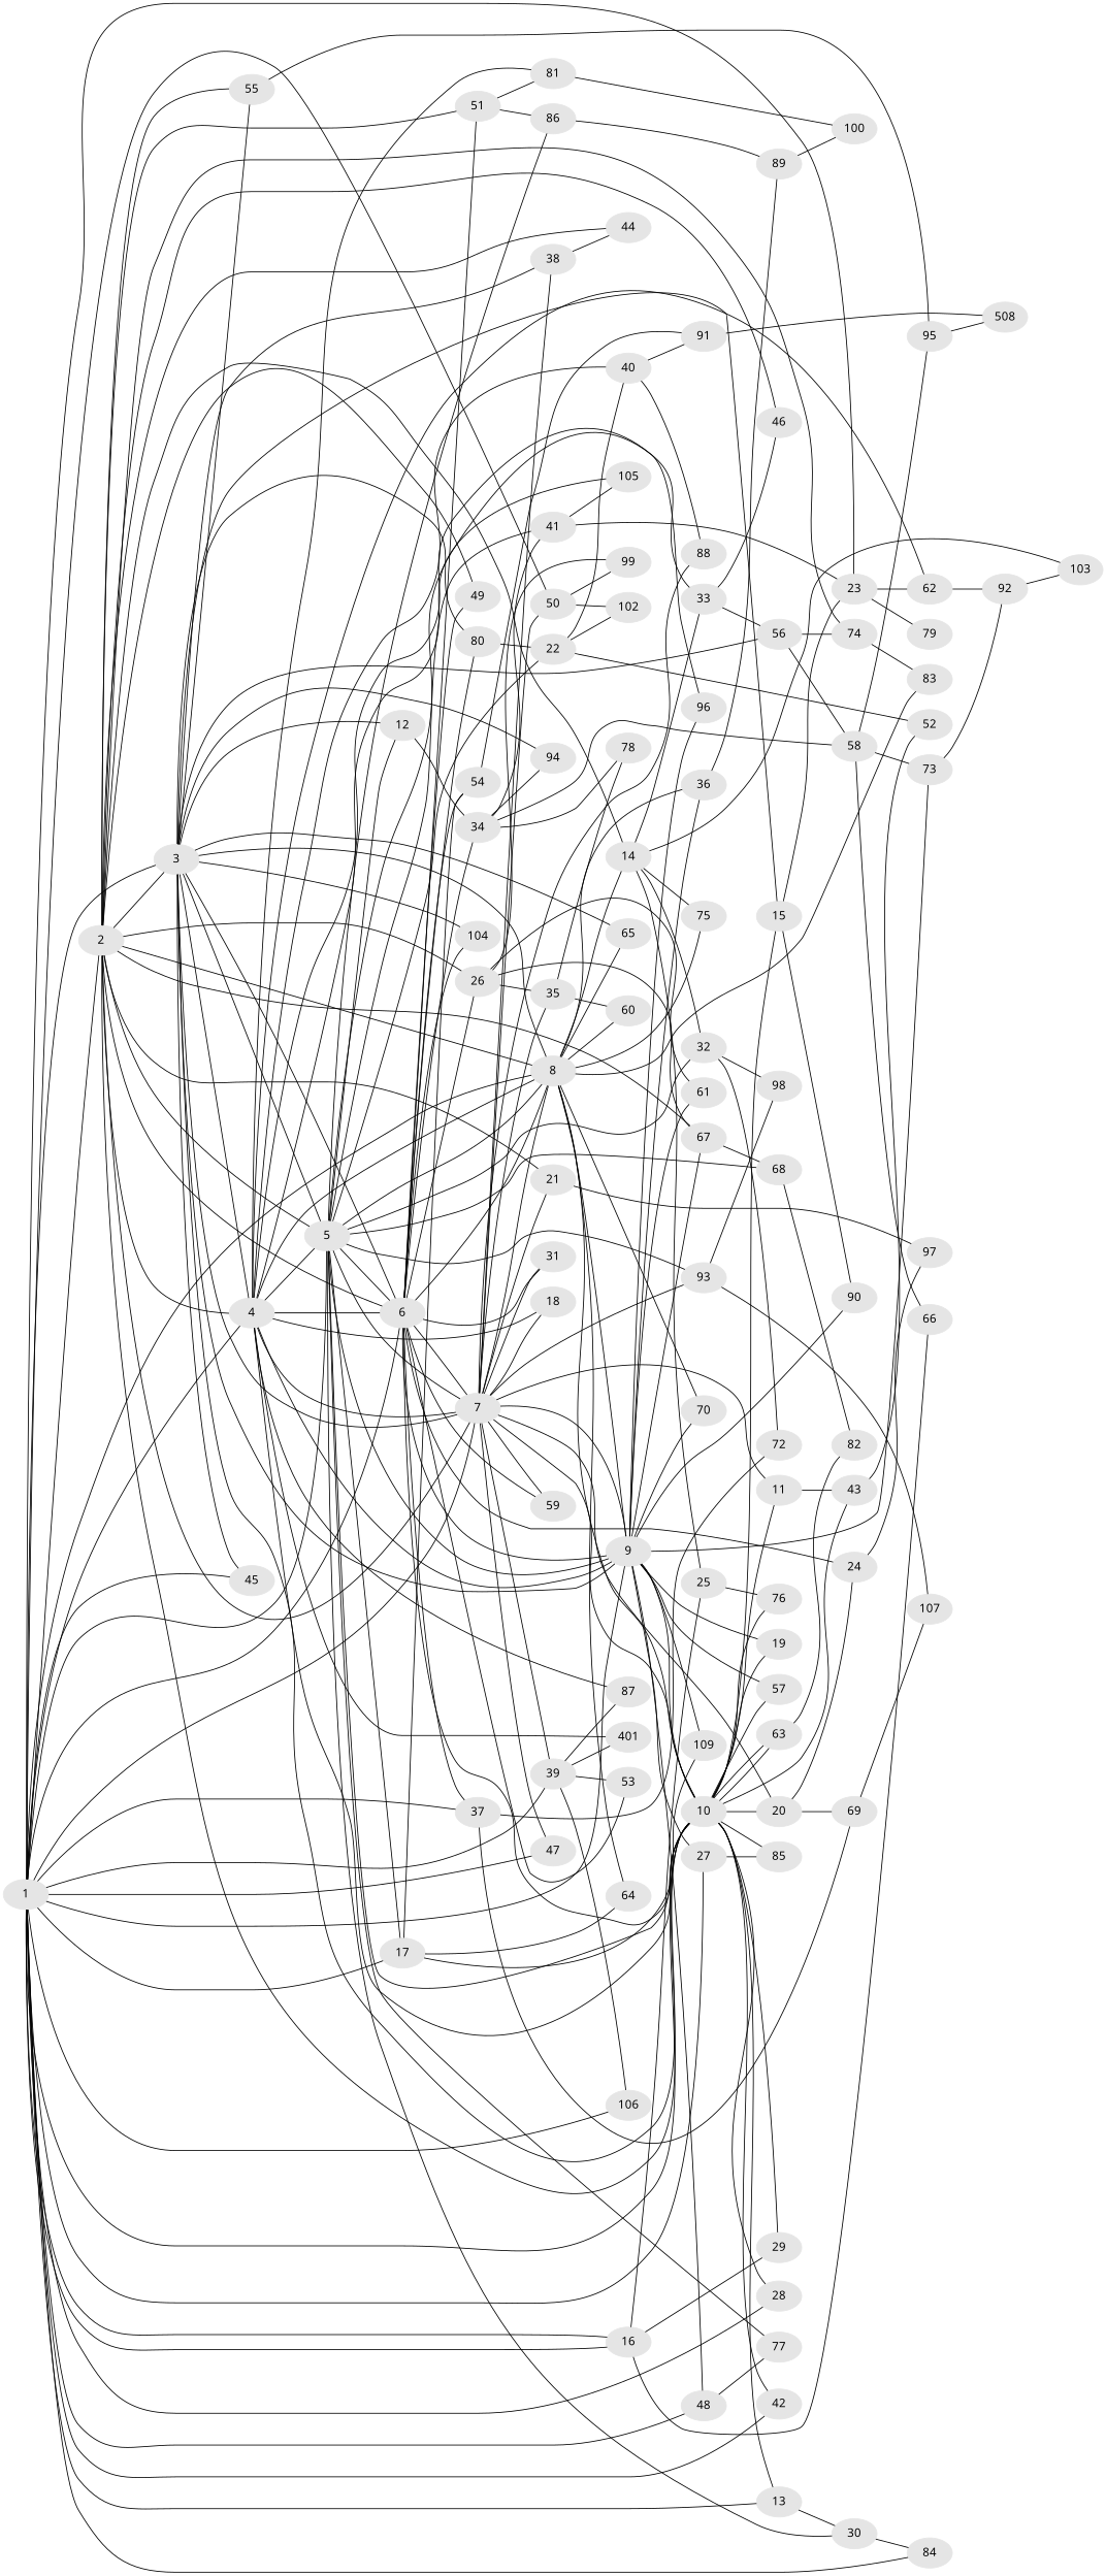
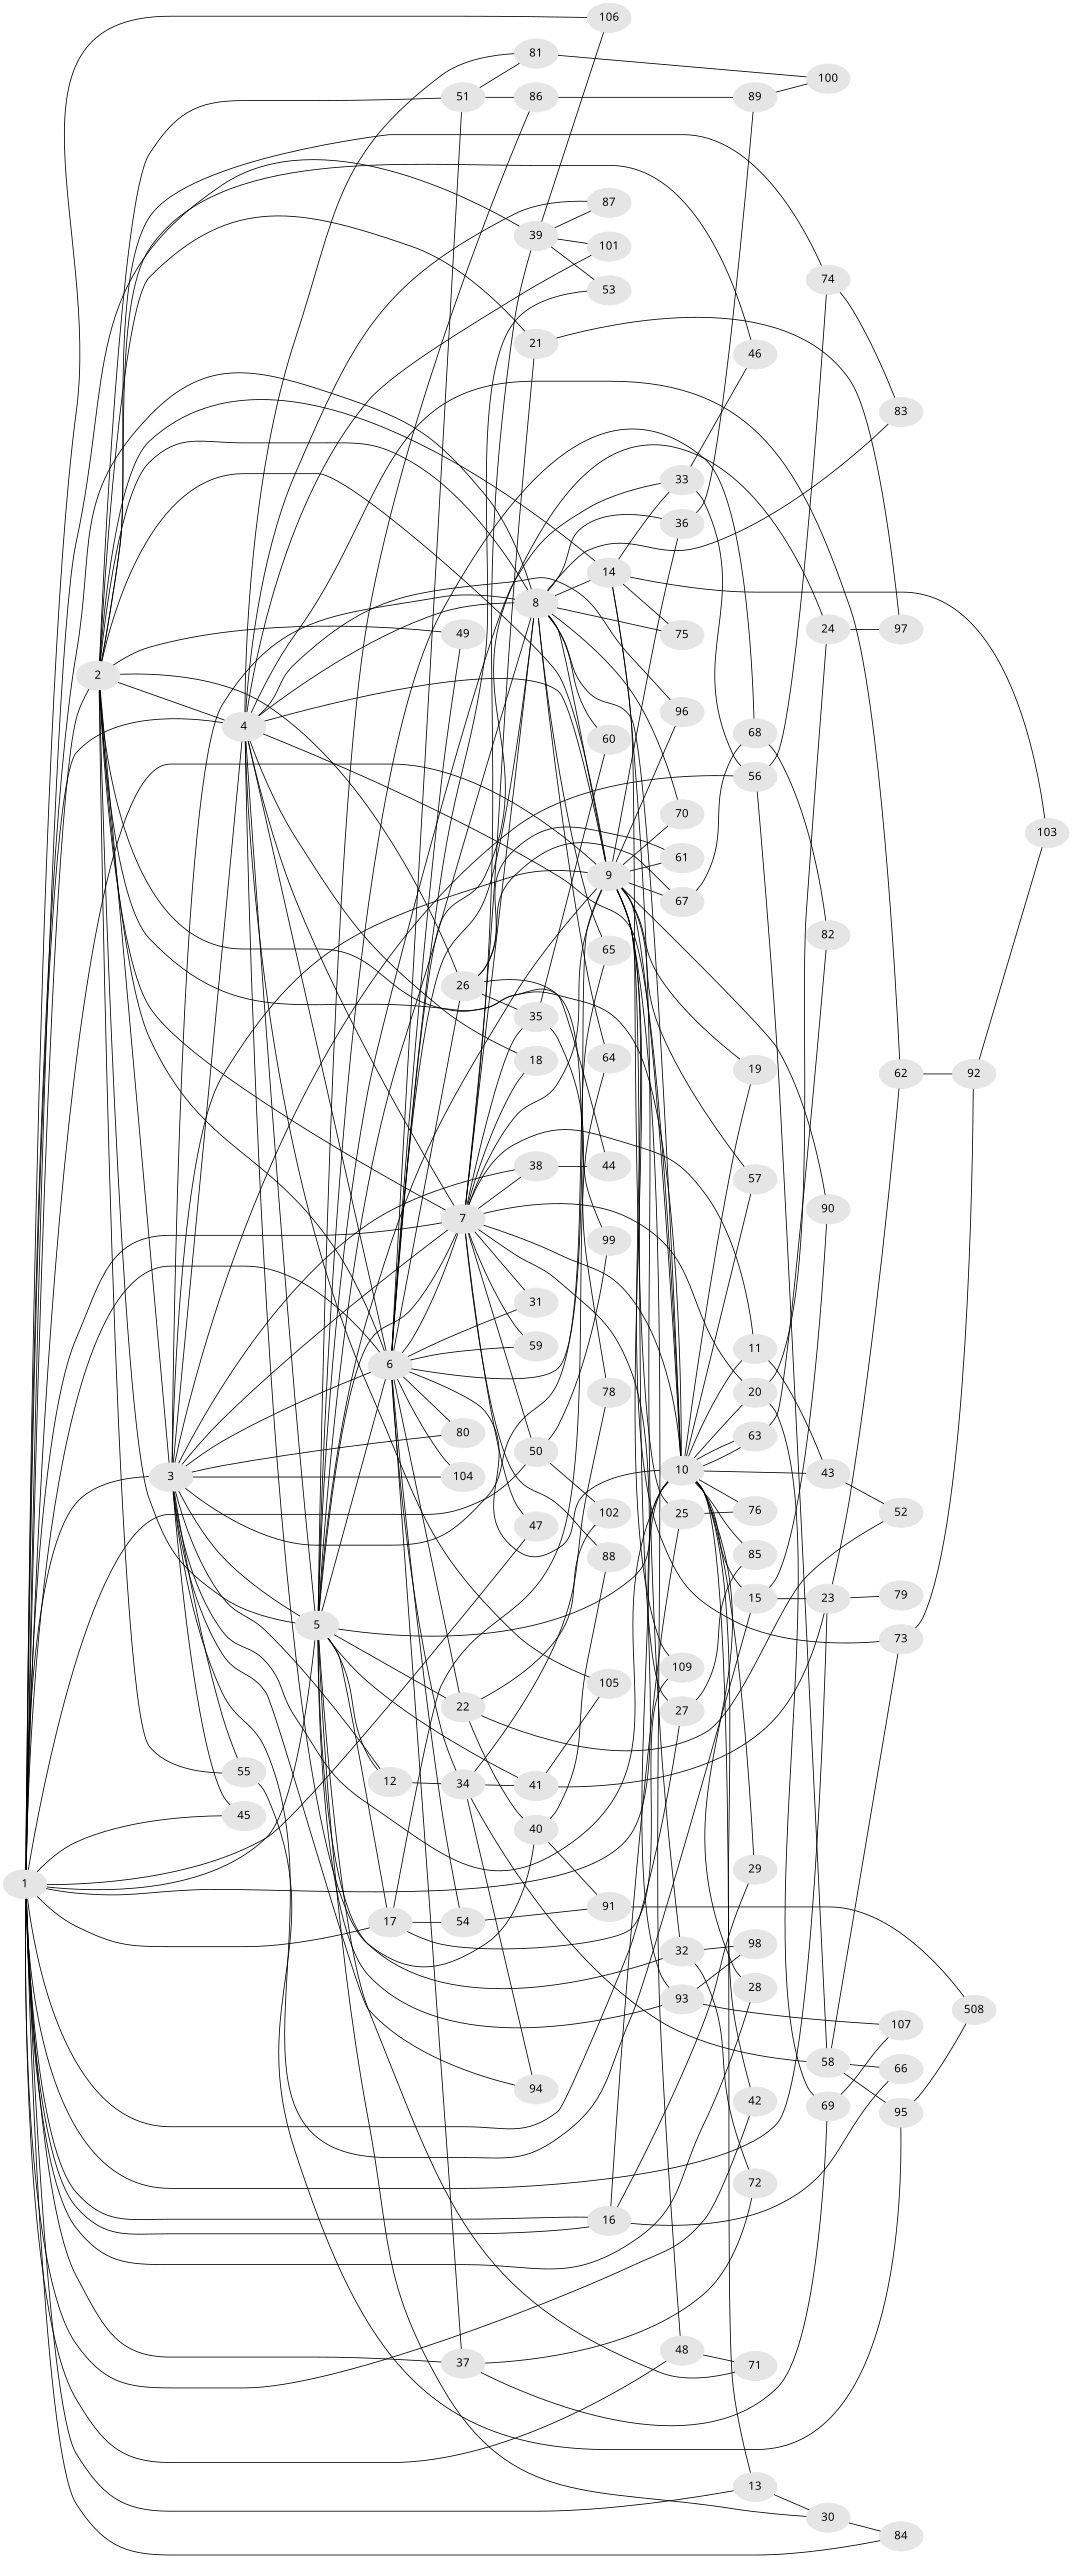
  graph {
    fontname="Noto Sans"
    rankdir=LR
    node [color=gray90 fontname="Noto Sans" style=filled]
    edge [fontname="Noto Sans"]
    1
    2
    3
    4
    5
    6
    7
    8
    9
    10
    13
    16
    17
    23
    27
    28
    37
    39
    42
    45
    47
    48
    50
    84
    106
    14
    21
    26
    44
    46
    49
    51
    55
    74
    12
    15
    38
    56
    65
    80
    94
    104
    18
    40
    62
    81
    87
    96
-   101 [label=401]
+   101
    105
    22
    30
    32
    33
    41
    68
-   77
+   77 [label=71]
    86
    93
    24
    31
    34
    53
    54
    59
    11
    20
    35
    88
    36
    60
    64
    70
    75
    83
    19
    57
    61
    67
    73
    90
    109
    29
    43
    63
    76
    85
    25
    66
    79
    69
    72
    102
    99
    103
    97
    95
    58
    91
    92
    100
    52
    98
    82
    89
    107
    78
    n108 [label=508]
    1 -- 2
    1 -- 3
    1 -- 4
    1 -- 5
    1 -- 6
    1 -- 7
    1 -- 8
    1 -- 9
    1 -- 10
    1 -- 13
    1 -- 16
    1 -- 16
    1 -- 17
    1 -- 23
    1 -- 27
    1 -- 28
    1 -- 37
    1 -- 39
    1 -- 42
    1 -- 45
    1 -- 47
    1 -- 48
    1 -- 50
    1 -- 84
    1 -- 106
    2 -- 3
    2 -- 4
    2 -- 5
    2 -- 6
    2 -- 7
    2 -- 8
-   2 -- 67
+   2 -- 9
    2 -- 10
    2 -- 14
    2 -- 21
    2 -- 26
    2 -- 44
    2 -- 46
    2 -- 49
    2 -- 51
    2 -- 55
    2 -- 74
    3 -- 4
    3 -- 5
    3 -- 6
    3 -- 7
    3 -- 8
    3 -- 9
    3 -- 10
    3 -- 45
    3 -- 55
    3 -- 12
    3 -- 15
    3 -- 38
    3 -- 56
    3 -- 65
    3 -- 80
    3 -- 94
    3 -- 104
    4 -- 5
    4 -- 6
    4 -- 7
    4 -- 8
    4 -- 9
    4 -- 10
    4 -- 18
    4 -- 40
    4 -- 62
    4 -- 81
    4 -- 87
    4 -- 96
    4 -- 101
    4 -- 105
    5 -- 6
    5 -- 7
    5 -- 8
    5 -- 9
    5 -- 10
    5 -- 17
    5 -- 12
    5 -- 22
    5 -- 30
    5 -- 32
    5 -- 33
    5 -- 41
    5 -- 68
    5 -- 77
    5 -- 86
    5 -- 93
    6 -- 7
    6 -- 8
    6 -- 9
    6 -- 10
    6 -- 37
    6 -- 26
    6 -- 49
    6 -- 51
    6 -- 80
    6 -- 104
-   80 -- 22
+   6 -- 22
    6 -- 24
    6 -- 31
    6 -- 34
    6 -- 53
    6 -- 54
    6 -- 59
    7 -- 8
    7 -- 9
    7 -- 10
    7 -- 39
    7 -- 47
    7 -- 50
    7 -- 21
    7 -- 38
    7 -- 18
    7 -- 93
    7 -- 31
    7 -- 59
    7 -- 11
    7 -- 20
    7 -- 35
    7 -- 88
    8 -- 9
    8 -- 10
    8 -- 14
    8 -- 65
    8 -- 36
    8 -- 60
    8 -- 64
    8 -- 70
    8 -- 75
    8 -- 83
    9 -- 10
    9 -- 27
    9 -- 48
    9 -- 96
    9 -- 36
    9 -- 70
    9 -- 19
    9 -- 57
    9 -- 61
    9 -- 67
    9 -- 73
    9 -- 90
    9 -- 109
    10 -- 13
    10 -- 28
    10 -- 42
    10 -- 15
    10 -- 11
    10 -- 20
    10 -- 19
    10 -- 57
    10 -- 29
    10 -- 43
    10 -- 63
    10 -- 63
    10 -- 76
    10 -- 85
    13 -- 30
    16 -- 29
    16 -- 25
    16 -- 66
    17 -- 54
    17 -- 64
    17 -- 109
    23 -- 62
    23 -- 79
    27 -- 85
    37 -- 69
    37 -- 72
    39 -- 106
    39 -- 87
    39 -- 101
    39 -- 53
    48 -- 77
    50 -- 102
    50 -- 99
    14 -- 32
    14 -- 33
    14 -- 75
    14 -- 25
    14 -- 103
    21 -- 97
    26 -- 35
    26 -- 61
    26 -- 67
    26 -- 99
    51 -- 81
    51 -- 86
    55 -- 95
    74 -- 83
    12 -- 34
    15 -- 23
    15 -- 90
    38 -- 44
    56 -- 74
    56 -- 58
    40 -- 88
    40 -- 91
    62 -- 92
    81 -- 100
    22 -- 40
    22 -- 102
    22 -- 52
    30 -- 84
    32 -- 72
    32 -- 98
    33 -- 46
    33 -- 56
    41 -- 23
    41 -- 105
    68 -- 82
    86 -- 89
    93 -- 98
    93 -- 107
    24 -- 97
    34 -- 94
    34 -- 41
    34 -- 58
    34 -- 78
    54 -- 91
    11 -- 43
    20 -- 24
    20 -- 69
    35 -- 60
    35 -- 78
    36 -- 89
    67 -- 68
    73 -- 92
    43 -- 52
    63 -- 82
    25 -- 76
    69 -- 107
    95 -- n108
    58 -- 73
    58 -- 66
    58 -- 95
    91 -- n108
    92 -- 103
    89 -- 100
  }
